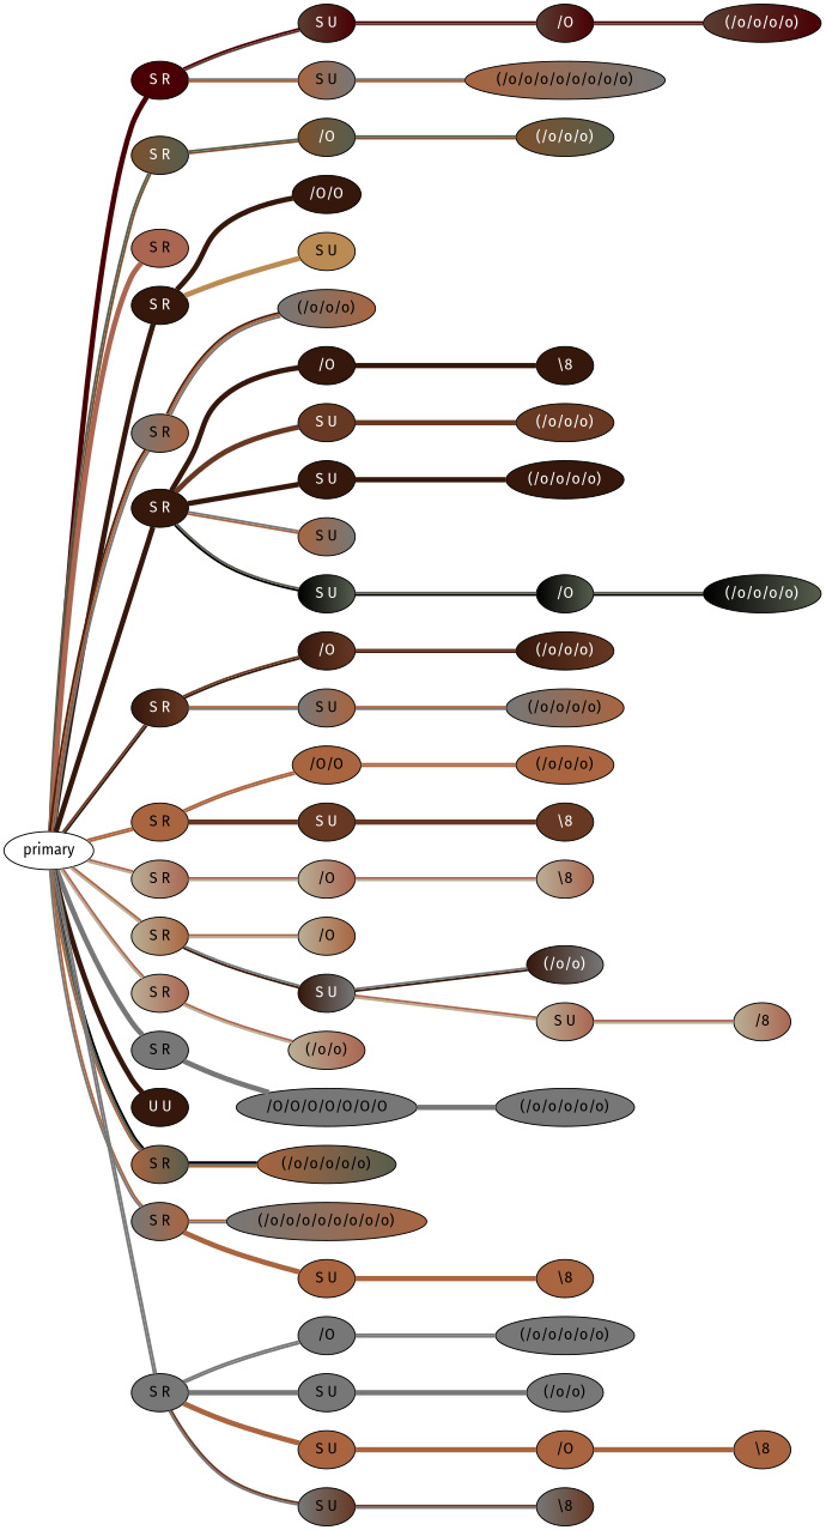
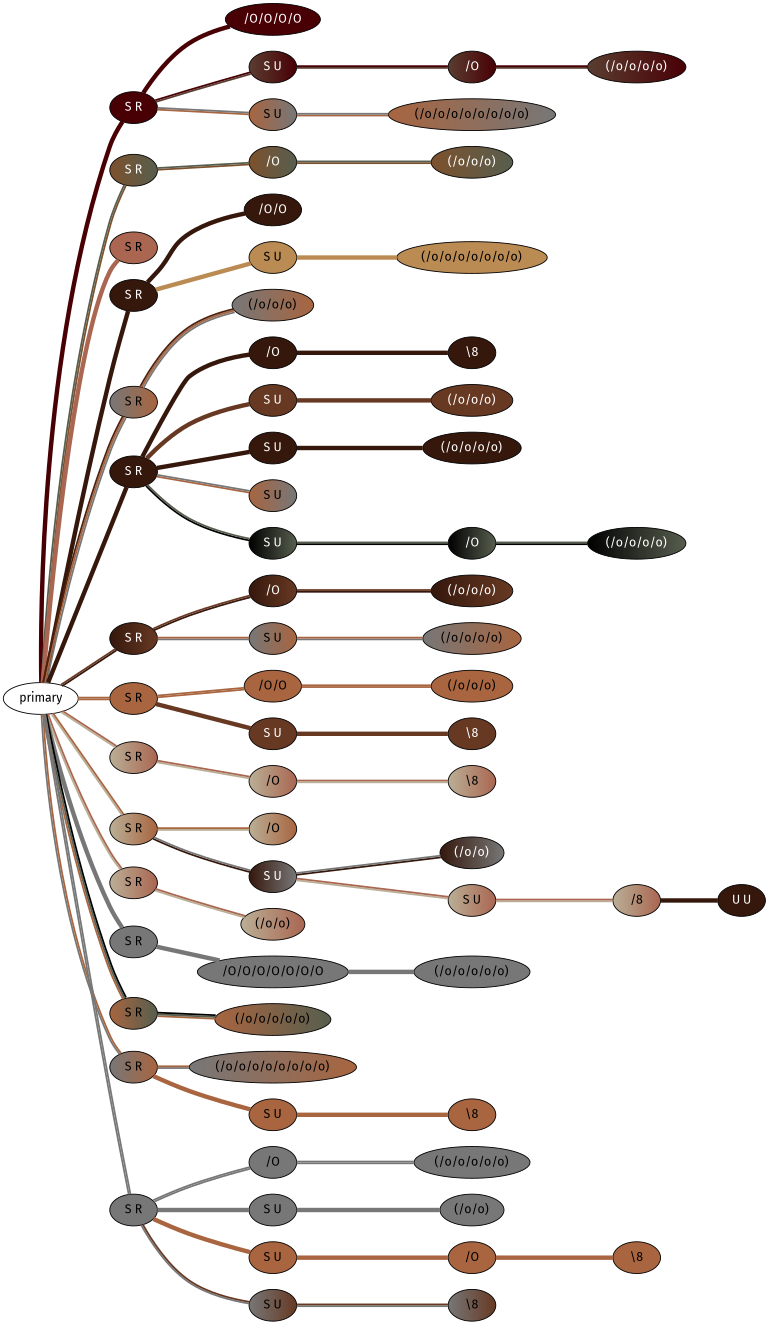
  graph {
    fontname="Fira Sans"
    rankdir=LR
    node [fillcolor="#35170C" fontcolor="#000000" fontname="Fira Sans" qtype=knot_node style=filled]
    edge [color="#35170C" fontname="Fira Sans" penwidth=2 qtype=knot_link]
    n1 [fillcolor="#490005" fontcolor="#ffffff" label="S R" pendant_attach=R pendant_colors="#490005" pendant_length=9.0 pendant_ply=S qtype=pendant_node]
+   n2 [fillcolor="#490005" fontcolor="#ffffff" knot_position=5.5 knot_spin=S knot_type=S knot_value=4 label="/O/O/O/O"]
    n3 [fillcolor="#5A3D30:#490005" fontcolor="#ffffff" label="S U" pendant_attach=U pendant_colors="#5A3D30:#490005" pendant_length=20.5 pendant_ply=S qtype=pendant_node]
    n4 [fillcolor="#A86540:#777777" label="S U" pendant_attach=U pendant_colors="#A86540:#777777" pendant_length=18.0 pendant_ply=S qtype=pendant_node]
    n5 [fillcolor="#5A3D30:#490005" fontcolor="#ffffff" knot_position=4.5 knot_spin=S knot_type=S knot_value=1 label="/O"]
    n6 [fillcolor="#A86540:#777777" knot_position=8.5 knot_spin=S knot_type=L knot_value=8 label="(/o/o/o/o/o/o/o/o)"]
    primary [fillcolor="" fontcolor="" qtype="" style=""]
    n8 [fillcolor="#7D512D:#575E4E" fontcolor="#ffffff" label="S R" pendant_attach=R pendant_colors="#7D512D:#575E4E" pendant_length=24.0 pendant_ply=S qtype=pendant_node]
    n9 [fillcolor="#AA6651" label="S R" pendant_attach=R pendant_colors="#AA6651" pendant_length=30.0 pendant_ply=S qtype=pendant_node]
    n10 [fontcolor="#ffffff" label="S R" pendant_attach=R pendant_colors="#35170C" pendant_length=7.0 pendant_ply=S qtype=pendant_node]
    n11 [fillcolor="#777777:#A86540:#4D220E" label="S R" pendant_attach=R pendant_colors="#777777:#A86540:#4D220E" pendant_length=30.0 pendant_ply=S qtype=pendant_node]
    n12 [fontcolor="#ffffff" label="S R" pendant_attach=R pendant_colors="#35170C" pendant_length=22.5 pendant_ply=S qtype=pendant_node]
    n13 [fillcolor="#35170C:#673923" fontcolor="#ffffff" label="S R" pendant_attach=R pendant_colors="#35170C:#673923" pendant_length=14.0 pendant_ply=S qtype=pendant_node]
    n14 [fillcolor="#A86540:#A86540" label="S R" pendant_attach=R pendant_colors="#A86540:#A86540" pendant_length=26.0 pendant_ply=S qtype=pendant_node]
    n15 [fillcolor="#BAAF96:#AA6651" label="S R" pendant_attach=R pendant_colors="#BAAF96:#AA6651" pendant_length=24.0 pendant_ply=S qtype=pendant_node]
    n16 [fillcolor="#BAAF96:#A86540" label="S R" pendant_attach=R pendant_colors="#BAAF96:#A86540" pendant_length=27.0 pendant_ply=S qtype=pendant_node]
    n17 [fillcolor="#BAAF96:#AA6651" label="S R" pendant_attach=R pendant_colors="#BAAF96:#AA6651" pendant_length=25.0 pendant_ply=S qtype=pendant_node]
    n18 [fillcolor="#777777" label="S R" pendant_attach=R pendant_colors="#777777" pendant_length=21.0 pendant_ply=S qtype=pendant_node]
    n19 [fontcolor="#ffffff" label="U U" pendant_attach=U pendant_colors="#35170C" pendant_length=0.5 pendant_ply=U qtype=pendant_node]
    n20 [fillcolor="#A86540:#575E4E:#000000" label="S R" pendant_attach=R pendant_colors="#A86540:#575E4E:#000000" pendant_length=54.0 pendant_ply=S qtype=pendant_node]
    n21 [fillcolor="#777777:#A86540" label="S R" pendant_attach=R pendant_colors="#777777:#A86540" pendant_length=23.0 pendant_ply=S qtype=pendant_node]
    n22 [fillcolor="#777777:#777777" label="S R" pendant_attach=R pendant_colors="#777777:#777777" pendant_length=18.5 pendant_ply=S qtype=pendant_node]
    n23 [fillcolor="#7D512D:#575E4E" fontcolor="#ffffff" knot_position=5.0 knot_spin=S knot_type=S knot_value=1 label="/O"]
    n24 [fontcolor="#ffffff" knot_position=5.0 knot_spin=S knot_type=S knot_value=2 label="/O/O"]
    n25 [fillcolor="#BB8B54" label="S U" pendant_attach=U pendant_colors="#BB8B54" pendant_length=22.0 pendant_ply=S qtype=pendant_node]
    n26 [fillcolor="#777777:#A86540:#4D220E" knot_position=9.0 knot_spin=S knot_type=L knot_value=3 label="(/o/o/o)"]
    n27 [fontcolor="#ffffff" knot_position=4.5 knot_spin=S knot_type=S knot_value=1 label="/O"]
    n28 [fillcolor="#673923" fontcolor="#ffffff" label="S U" pendant_attach=U pendant_colors="#673923" pendant_length=23.5 pendant_ply=S qtype=pendant_node]
    n29 [fontcolor="#ffffff" label="S U" pendant_attach=U pendant_colors="#35170C" pendant_length=21.0 pendant_ply=S qtype=pendant_node]
    n30 [fillcolor="#A86540:#777777" label="S U" pendant_attach=U pendant_colors="#A86540:#777777" pendant_length=22.0 pendant_ply=S qtype=pendant_node]
    n31 [fillcolor="#000000:#575E4E" fontcolor="#ffffff" label="S U" pendant_attach=U pendant_colors="#000000:#575E4E" pendant_length=16.0 pendant_ply=S qtype=pendant_node]
    n32 [fillcolor="#35170C:#673923" fontcolor="#ffffff" knot_position=5.0 knot_spin=S knot_type=S knot_value=1 label="/O"]
    n33 [fillcolor="#777777:#A86540" label="S U" pendant_attach=U pendant_colors="#777777:#A86540" pendant_length=21.0 pendant_ply=S qtype=pendant_node]
    n34 [fillcolor="#A86540:#A86540" knot_position=4.0 knot_spin=S knot_type=S knot_value=2 label="/O/O"]
    n35 [fillcolor="#673923" fontcolor="#ffffff" label="S U" pendant_attach=U pendant_colors="#673923" pendant_length=26.0 pendant_ply=S qtype=pendant_node]
    n36 [fillcolor="#BAAF96:#AA6651" knot_position=4.0 knot_spin=S knot_type=S knot_value=1 label="/O"]
    n37 [fillcolor="#BAAF96:#A86540" knot_position=4.0 knot_spin=S knot_type=S knot_value=1 label="/O"]
    n38 [fillcolor="#35170C:#777777" fontcolor="#ffffff" label="S U" pendant_attach=U pendant_colors="#35170C:#777777" pendant_length=28.0 pendant_ply=S qtype=pendant_node]
    n39 [fillcolor="#BAAF96:#AA6651" knot_position=8.0 knot_spin=S knot_type=L knot_value=2 label="(/o/o)"]
    n40 [fillcolor="#777777" knot_position=3.5 knot_spin=S knot_type=S knot_value=7 label="/O/O/O/O/O/O/O"]
    n41 [fillcolor="#A86540:#575E4E:#000000" knot_position=8.0 knot_spin=S knot_type=L knot_value=5 label="(/o/o/o/o/o)"]
    n42 [fillcolor="#777777:#A86540" knot_position=7.5 knot_spin=S knot_type=L knot_value=8 label="(/o/o/o/o/o/o/o/o)"]
    n43 [fillcolor="#A86540" label="S U" pendant_attach=U pendant_colors="#A86540" pendant_length=39.5 pendant_ply=S qtype=pendant_node]
    n44 [fillcolor="#777777:#777777" knot_position=3.0 knot_spin=S knot_type=S knot_value=1 label="/O"]
    n45 [fillcolor="#777777" label="S U" pendant_attach=U pendant_colors="#777777" pendant_length=34.0 pendant_ply=S qtype=pendant_node]
    n46 [fillcolor="#A86540" label="S U" pendant_attach=U pendant_colors="#A86540" pendant_length=44.0 pendant_ply=S qtype=pendant_node]
    n47 [fillcolor="#777777:#673923" label="S U" pendant_attach=U pendant_colors="#777777:#673923" pendant_length=22.0 pendant_ply=S qtype=pendant_node]
    n48 [fillcolor="#5A3D30:#490005" fontcolor="#ffffff" knot_position=9.0 knot_spin=S knot_type=L knot_value=4 label="(/o/o/o/o)"]
    n49 [fillcolor="#7D512D:#575E4E" fontcolor="#ffffff" knot_position=10.0 knot_spin=S knot_type=L knot_value=3 label="(/o/o/o)"]
+   n50 [fillcolor="#BB8B54" knot_position=9.0 knot_spin=S knot_type=L knot_value=7 label="(/o/o/o/o/o/o/o)"]
    n51 [fontcolor="#ffffff" knot_position=9.5 knot_spin=Z knot_type=E knot_value=1 label="\\8"]
    n52 [fillcolor="#673923" fontcolor="#ffffff" knot_position=8.0 knot_spin=S knot_type=L knot_value=3 label="(/o/o/o)"]
    n53 [fontcolor="#ffffff" knot_position=7.5 knot_spin=S knot_type=L knot_value=4 label="(/o/o/o/o)"]
    n54 [fillcolor="#000000:#575E4E" fontcolor="#ffffff" knot_position=3.0 knot_spin=S knot_type=S knot_value=1 label="/O"]
    n55 [fillcolor="#000000:#575E4E" fontcolor="#ffffff" knot_position=7.5 knot_spin=S knot_type=L knot_value=4 label="(/o/o/o/o)"]
    n56 [fillcolor="#35170C:#673923" fontcolor="#ffffff" knot_position=10.0 knot_spin=S knot_type=L knot_value=3 label="(/o/o/o)"]
    n57 [fillcolor="#777777:#A86540" knot_position=7.5 knot_spin=S knot_type=L knot_value=4 label="(/o/o/o/o)"]
    n58 [fillcolor="#A86540:#A86540" knot_position=8.5 knot_spin=S knot_type=L knot_value=3 label="(/o/o/o)"]
    n59 [fillcolor="#673923" fontcolor="#ffffff" knot_position=7.0 knot_spin=Z knot_type=E knot_value=1 label="\\8"]
    n60 [fillcolor="#BAAF96:#AA6651" knot_position=8.5 knot_spin=Z knot_type=E knot_value=1 label="\\8"]
    n61 [fillcolor="#35170C:#777777" fontcolor="#ffffff" knot_position=8.5 knot_spin=S knot_type=L knot_value=2 label="(/o/o)"]
    n62 [fillcolor="#BAAF96:#AA6651" label="S U" pendant_attach=U pendant_colors="#BAAF96:#AA6651" pendant_length=13.5 pendant_ply=S qtype=pendant_node]
    n63 [fillcolor="#BAAF96:#AA6651" knot_position=5.5 knot_spin=S knot_type=E knot_value=1 label="/8"]
    n64 [fillcolor="#777777" knot_position=9.0 knot_spin=S knot_type=L knot_value=5 label="(/o/o/o/o/o)"]
    n65 [fillcolor="#A86540" knot_position=6.5 knot_spin=Z knot_type=E knot_value=1 label="\\8"]
    n66 [fillcolor="#777777:#777777" knot_position=8.0 knot_spin=S knot_type=L knot_value=5 label="(/o/o/o/o/o)"]
    n67 [fillcolor="#777777" knot_position=7.5 knot_spin=S knot_type=L knot_value=2 label="(/o/o)"]
    n68 [fillcolor="#A86540" knot_position=2.5 knot_spin=S knot_type=S knot_value=1 label="/O"]
    n69 [fillcolor="#777777:#673923" knot_position=7.5 knot_spin=Z knot_type=E knot_value=1 label="\\8"]
    n70 [fillcolor="#A86540" knot_position=8.0 knot_spin=Z knot_type=E knot_value=1 label="\\8"]
+   n1 -- n2 [color="#490005" penwidth=5]
    n1 -- n3 [color="#5A3D30:#490005" qtype=pendant_link]
    n1 -- n4 [color="#A86540:#777777" qtype=pendant_link]
    n3 -- n5 [color="#5A3D30:#490005"]
    n4 -- n6 [color="#A86540:#777777"]
    n5 -- n48 [color="#5A3D30:#490005"]
    primary -- n1 [color="#490005" penwidth=5 qtype=pendant_link]
    primary -- n8 [color="#7D512D:#575E4E" qtype=pendant_link]
    primary -- n9 [color="#AA6651" penwidth=5 qtype=pendant_link]
    primary -- n10 [penwidth=5 qtype=pendant_link]
    primary -- n11 [color="#777777:#A86540:#4D220E" qtype=pendant_link]
    primary -- n12 [penwidth=5 qtype=pendant_link]
    primary -- n13 [color="#35170C:#673923" qtype=pendant_link]
    primary -- n14 [color="#A86540:#A86540" qtype=pendant_link]
    primary -- n15 [color="#BAAF96:#AA6651" qtype=pendant_link]
    primary -- n16 [color="#BAAF96:#A86540" qtype=pendant_link]
    primary -- n17 [color="#BAAF96:#AA6651" qtype=pendant_link]
    primary -- n18 [color="#777777" penwidth=5 qtype=pendant_link]
-   primary -- n19 [penwidth=5 qtype=pendant_link]
+   n63 -- n19 [penwidth=5 qtype=pendant_link]
    primary -- n20 [color="#A86540:#575E4E:#000000" qtype=pendant_link]
    primary -- n21 [color="#777777:#A86540" qtype=pendant_link]
    primary -- n22 [color="#777777:#777777" qtype=pendant_link]
    n8 -- n23 [color="#7D512D:#575E4E"]
    n10 -- n24 [penwidth=5]
    n10 -- n25 [color="#BB8B54" penwidth=5 qtype=pendant_link]
    n11 -- n26 [color="#777777:#A86540:#4D220E"]
    n12 -- n27 [penwidth=5]
    n12 -- n28 [color="#673923" penwidth=5 qtype=pendant_link]
    n12 -- n29 [penwidth=5 qtype=pendant_link]
    n12 -- n30 [color="#A86540:#777777" qtype=pendant_link]
    n12 -- n31 [color="#000000:#575E4E" qtype=pendant_link]
    n13 -- n32 [color="#35170C:#673923"]
    n13 -- n33 [color="#777777:#A86540" qtype=pendant_link]
    n14 -- n34 [color="#A86540:#A86540"]
    n14 -- n35 [color="#673923" penwidth=5 qtype=pendant_link]
    n15 -- n36 [color="#BAAF96:#AA6651"]
    n16 -- n37 [color="#BAAF96:#A86540"]
    n16 -- n38 [color="#35170C:#777777" qtype=pendant_link]
    n17 -- n39 [color="#BAAF96:#AA6651"]
    n18 -- n40 [color="#777777" penwidth=5]
    n20 -- n41 [color="#A86540:#575E4E:#000000"]
    n21 -- n42 [color="#777777:#A86540"]
    n21 -- n43 [color="#A86540" penwidth=5 qtype=pendant_link]
    n22 -- n44 [color="#777777:#777777"]
    n22 -- n45 [color="#777777" penwidth=5 qtype=pendant_link]
    n22 -- n46 [color="#A86540" penwidth=5 qtype=pendant_link]
    n22 -- n47 [color="#777777:#673923" qtype=pendant_link]
    n23 -- n49 [color="#7D512D:#575E4E"]
+   n25 -- n50 [color="#BB8B54" penwidth=5]
    n27 -- n51 [penwidth=5]
    n28 -- n52 [color="#673923" penwidth=5]
    n29 -- n53 [penwidth=5]
    n31 -- n54 [color="#000000:#575E4E"]
    n32 -- n56 [color="#35170C:#673923"]
    n33 -- n57 [color="#777777:#A86540"]
    n34 -- n58 [color="#A86540:#A86540"]
    n35 -- n59 [color="#673923" penwidth=5]
    n36 -- n60 [color="#BAAF96:#AA6651"]
    n38 -- n61 [color="#35170C:#777777"]
    n38 -- n62 [color="#BAAF96:#AA6651" qtype=pendant_link]
    n40 -- n64 [color="#777777" penwidth=5]
    n43 -- n65 [color="#A86540" penwidth=5]
    n44 -- n66 [color="#777777:#777777"]
    n45 -- n67 [color="#777777" penwidth=5]
    n46 -- n68 [color="#A86540" penwidth=5]
    n47 -- n69 [color="#777777:#673923"]
    n54 -- n55 [color="#000000:#575E4E"]
    n62 -- n63 [color="#BAAF96:#AA6651"]
    n68 -- n70 [color="#A86540" penwidth=5]
  }
